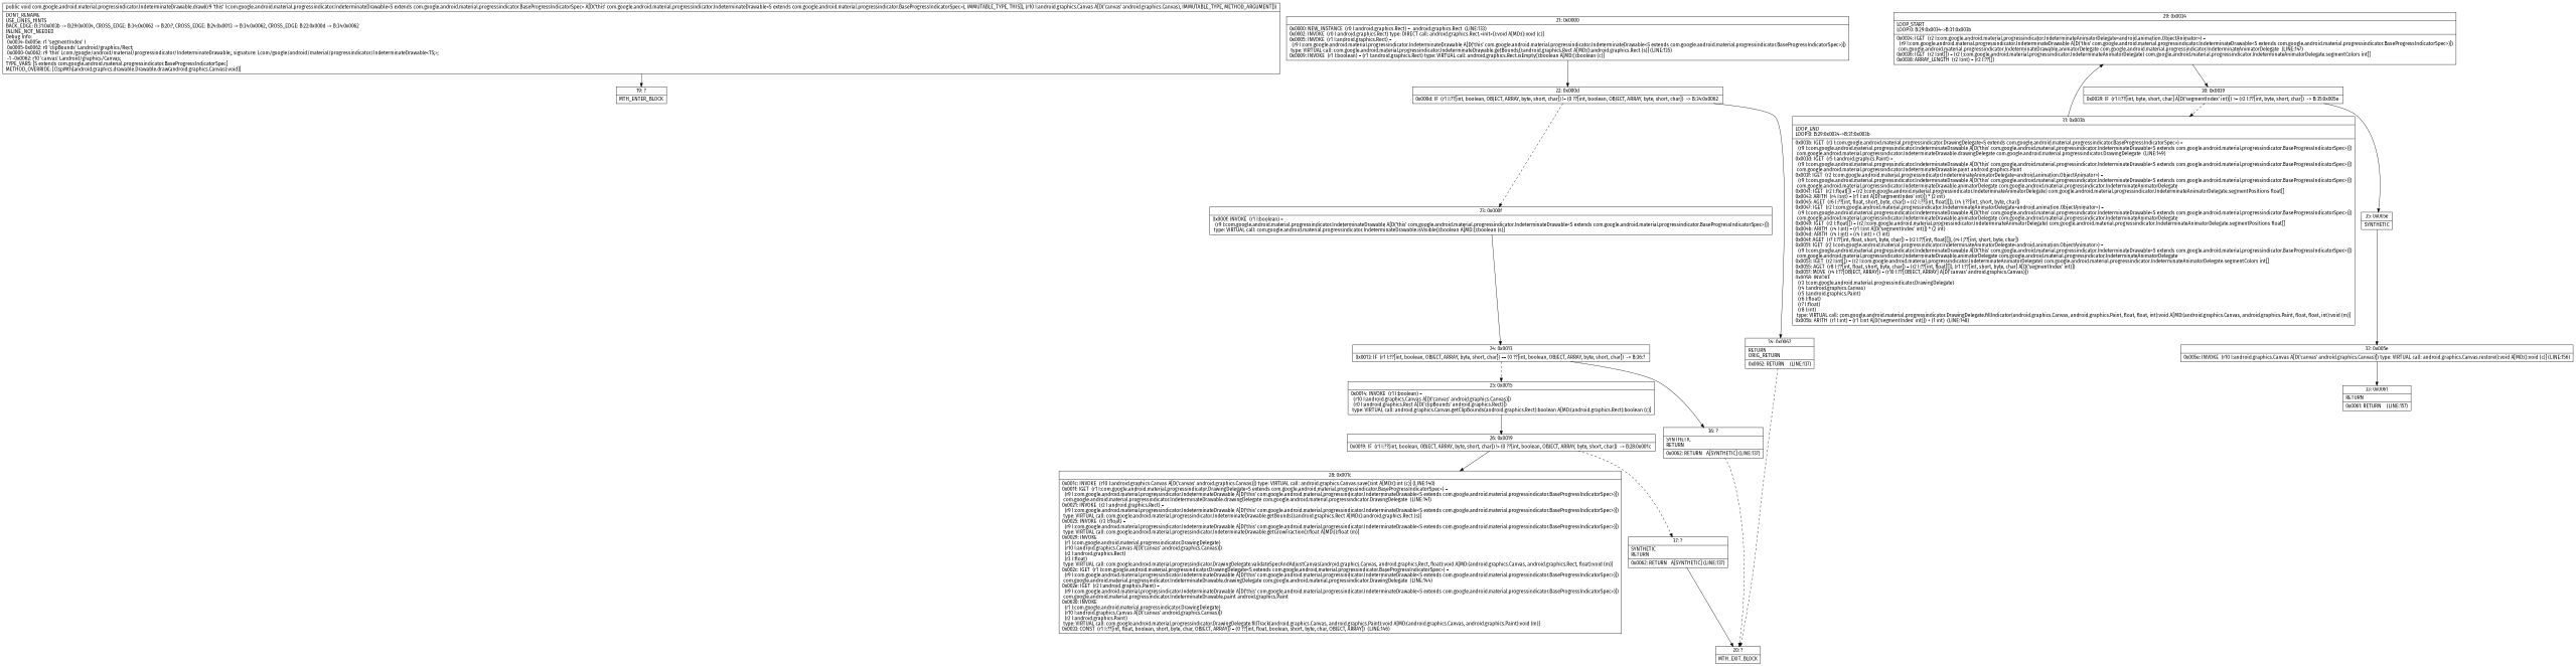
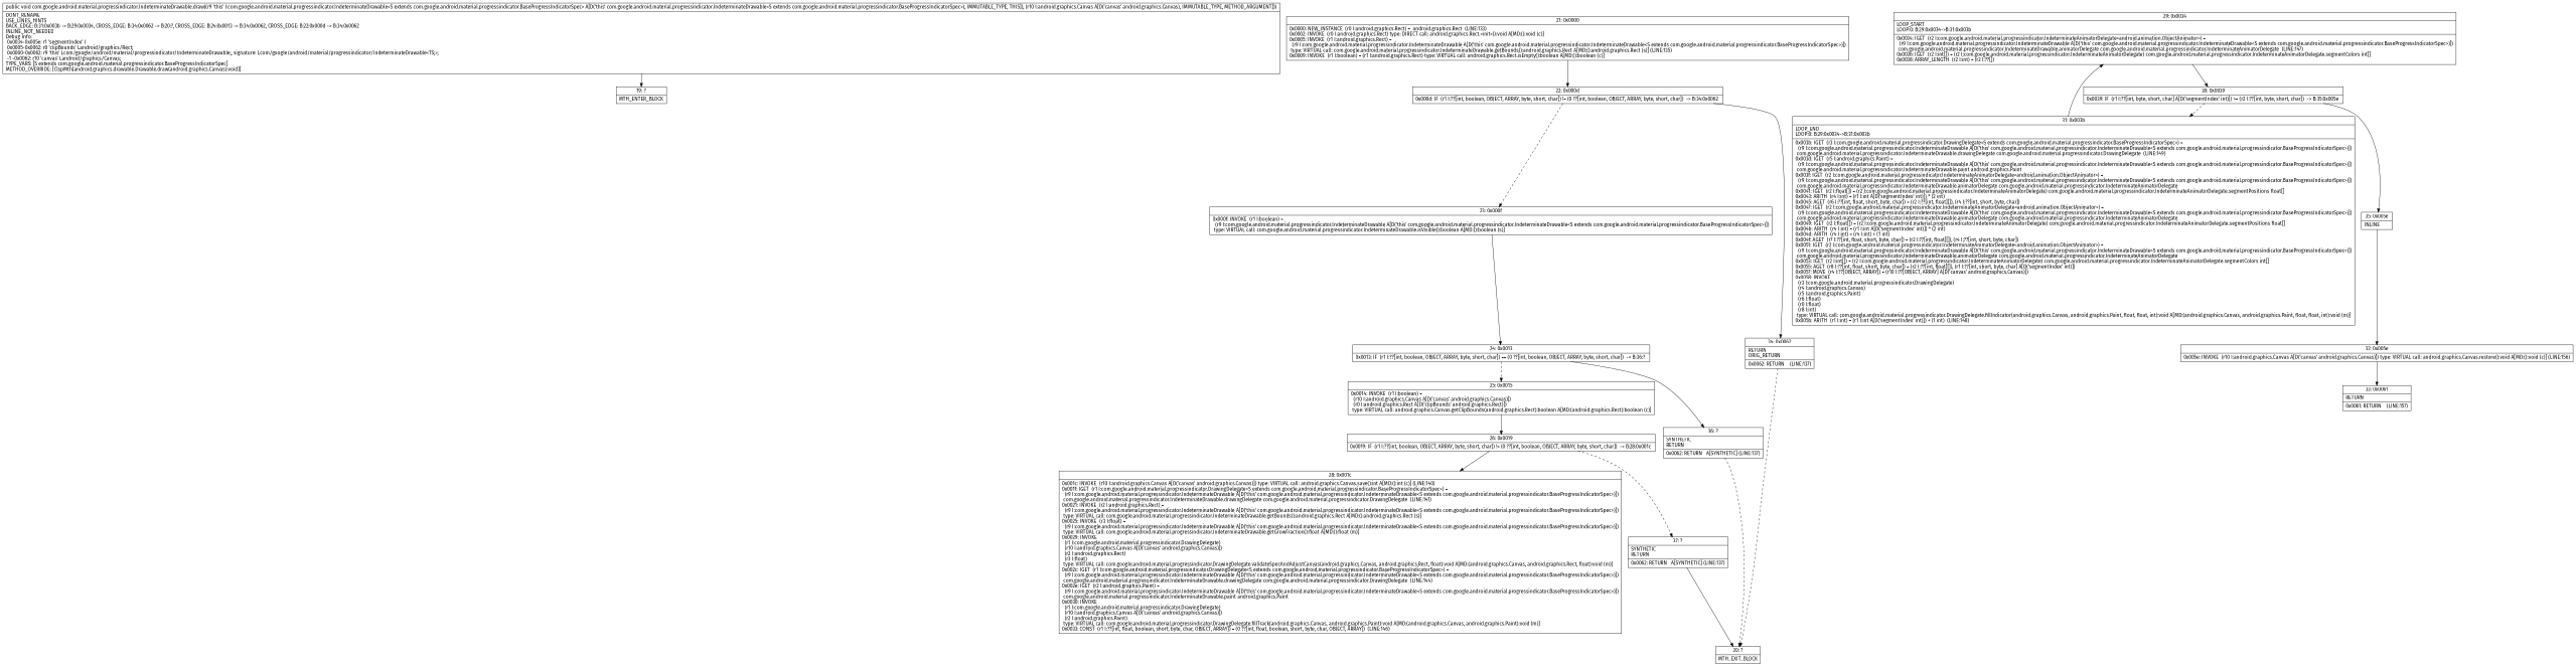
  digraph {
    fontname="Fira Sans"
    node [fontname="Fira Sans" shape=record]
    edge [fontname="Fira Sans"]
    n1 [label="{19\:\ ?|MTH_ENTER_BLOCK\l}"]
    n2 [label="{21\:\ 0x0000|0x0000: NEW_INSTANCE  (r0 I:android.graphics.Rect) =  android.graphics.Rect  (LINE:133)\l0x0002: INVOKE  (r0 I:android.graphics.Rect) type: DIRECT call: android.graphics.Rect.\<init\>():void A[MD:():void (c)]\l0x0005: INVOKE  (r1 I:android.graphics.Rect) = \l  (r9 I:com.google.android.material.progressindicator.IndeterminateDrawable A[D('this' com.google.android.material.progressindicator.IndeterminateDrawable\<S extends com.google.android.material.progressindicator.BaseProgressIndicatorSpec\>)])\l type: VIRTUAL call: com.google.android.material.progressindicator.IndeterminateDrawable.getBounds():android.graphics.Rect A[MD:():android.graphics.Rect (s)] (LINE:135)\l0x0009: INVOKE  (r1 I:boolean) = (r1 I:android.graphics.Rect) type: VIRTUAL call: android.graphics.Rect.isEmpty():boolean A[MD:():boolean (c)]\l}"]
    n3 [label="{22\:\ 0x000d|0x000d: IF  (r1 I:??[int, boolean, OBJECT, ARRAY, byte, short, char]) != (0 ??[int, boolean, OBJECT, ARRAY, byte, short, char])  \-\> B:34:0x0062 \l}"]
    n4 [label="{23\:\ 0x000f|0x000f: INVOKE  (r1 I:boolean) = \l  (r9 I:com.google.android.material.progressindicator.IndeterminateDrawable A[D('this' com.google.android.material.progressindicator.IndeterminateDrawable\<S extends com.google.android.material.progressindicator.BaseProgressIndicatorSpec\>)])\l type: VIRTUAL call: com.google.android.material.progressindicator.IndeterminateDrawable.isVisible():boolean A[MD:():boolean (s)]\l}"]
    n5 [label="{34\:\ 0x0062|RETURN\lORIG_RETURN\l|0x0062: RETURN    (LINE:137)\l}"]
    n6 [label="{24\:\ 0x0013|0x0013: IF  (r1 I:??[int, boolean, OBJECT, ARRAY, byte, short, char]) == (0 ??[int, boolean, OBJECT, ARRAY, byte, short, char])  \-\> B:36:? \l}"]
    n7 [label="{20\:\ ?|MTH_EXIT_BLOCK\l}"]
    n8 [label="{25\:\ 0x0015|0x0014: INVOKE  (r1 I:boolean) = \l  (r10 I:android.graphics.Canvas A[D('canvas' android.graphics.Canvas)])\l  (r0 I:android.graphics.Rect A[D('clipBounds' android.graphics.Rect)])\l type: VIRTUAL call: android.graphics.Canvas.getClipBounds(android.graphics.Rect):boolean A[MD:(android.graphics.Rect):boolean (c)]\l}"]
    n9 [label="{36\:\ ?|SYNTHETIC\lRETURN\l|0x0062: RETURN   A[SYNTHETIC] (LINE:137)\l}"]
    n10 [label="{26\:\ 0x0019|0x0019: IF  (r1 I:??[int, boolean, OBJECT, ARRAY, byte, short, char]) != (0 ??[int, boolean, OBJECT, ARRAY, byte, short, char])  \-\> B:28:0x001c \l}"]
-   n11 [label="{28\:\ 0x001c|0x001c: INVOKE  (r10 I:android.graphics.Canvas A[D('canvas' android.graphics.Canvas)]) type: VIRTUAL call: android.graphics.Canvas.save():int A[MD:():int (c)] (LINE:140)\l0x001f: IGET  (r1 I:com.google.android.material.progressindicator.DrawingDelegate\<S extends com.google.android.material.progressindicator.BaseProgressIndicatorSpec\>) = \l  (r9 I:com.google.android.material.progressindicator.IndeterminateDrawable A[D('this' com.google.android.material.progressindicator.IndeterminateDrawable\<S extends com.google.android.material.progressindicator.BaseProgressIndicatorSpec\>)])\l com.google.android.material.progressindicator.IndeterminateDrawable.drawingDelegate com.google.android.material.progressindicator.DrawingDelegate  (LINE:141)\l0x0021: INVOKE  (r2 I:android.graphics.Rect) = \l  (r9 I:com.google.android.material.progressindicator.IndeterminateDrawable A[D('this' com.google.android.material.progressindicator.IndeterminateDrawable\<S extends com.google.android.material.progressindicator.BaseProgressIndicatorSpec\>)])\l type: VIRTUAL call: com.google.android.material.progressindicator.IndeterminateDrawable.getBounds():android.graphics.Rect A[MD:():android.graphics.Rect (s)]\l0x0025: INVOKE  (r3 I:float) = \l  (r9 I:com.google.android.material.progressindicator.IndeterminateDrawable A[D('this' com.google.android.material.progressindicator.IndeterminateDrawable\<S extends com.google.android.material.progressindicator.BaseProgressIndicatorSpec\>)])\l type: VIRTUAL call: com.google.android.material.progressindicator.IndeterminateDrawable.getGrowFraction():float A[MD:():float (m)]\l0x0029: INVOKE  \l  (r1 I:com.google.android.material.progressindicator.DrawingDelegate)\l  (r10 I:android.graphics.Canvas A[D('canvas' android.graphics.Canvas)])\l  (r2 I:android.graphics.Rect)\l  (r3 I:float)\l type: VIRTUAL call: com.google.android.material.progressindicator.DrawingDelegate.validateSpecAndAdjustCanvas(android.graphics.Canvas, android.graphics.Rect, float):void A[MD:(android.graphics.Canvas, android.graphics.Rect, float):void (m)]\l0x002c: IGET  (r1 I:com.google.android.material.progressindicator.DrawingDelegate\<S extends com.google.android.material.progressindicator.BaseProgressIndicatorSpec\>) = \l  (r9 I:com.google.android.material.progressindicator.IndeterminateDrawable A[D('this' com.google.android.material.progressindicator.IndeterminateDrawable\<S extends com.google.android.material.progressindicator.BaseProgressIndicatorSpec\>)])\l com.google.android.material.progressindicator.IndeterminateDrawable.drawingDelegate com.google.android.material.progressindicator.DrawingDelegate  (LINE:144)\l0x002e: IGET  (r2 I:android.graphics.Paint) = \l  (r9 I:com.google.android.material.progressindicator.IndeterminateDrawable A[D('this' com.google.android.material.progressindicator.IndeterminateDrawable\<S extends com.google.android.material.progressindicator.BaseProgressIndicatorSpec\>)])\l com.google.android.material.progressindicator.IndeterminateDrawable.paint android.graphics.Paint \l0x0630: INVOKE  \l  (r1 I:com.google.android.material.progressindicator.DrawingDelegate)\l  (r10 I:android.graphics.Canvas A[D('canvas' android.graphics.Canvas)])\l  (r2 I:android.graphics.Paint)\l type: VIRTUAL call: com.google.android.material.progressindicator.DrawingDelegate.fillTrack(android.graphics.Canvas, android.graphics.Paint):void A[MD:(android.graphics.Canvas, android.graphics.Paint):void (m)]\l0x0033: CONST  (r1 I:??[int, float, boolean, short, byte, char, OBJECT, ARRAY]) = (0 ??[int, float, boolean, short, byte, char, OBJECT, ARRAY])  (LINE:146)\l}"]
+   n11 [label="{28\:\ 0x001c|0x001c: INVOKE  (r10 I:android.graphics.Canvas A[D('canvas' android.graphics.Canvas)]) type: VIRTUAL call: android.graphics.Canvas.save():int A[MD:():int (c)] (LINE:140)\l0x001f: IGET  (r1 I:com.google.android.material.progressindicator.DrawingDelegate\<S extends com.google.android.material.progressindicator.BaseProgressIndicatorSpec\>) = \l  (r9 I:com.google.android.material.progressindicator.IndeterminateDrawable A[D('this' com.google.android.material.progressindicator.IndeterminateDrawable\<S extends com.google.android.material.progressindicator.BaseProgressIndicatorSpec\>)])\l com.google.android.material.progressindicator.IndeterminateDrawable.drawingDelegate com.google.android.material.progressindicator.DrawingDelegate  (LINE:141)\l0x0021: INVOKE  (r2 I:android.graphics.Rect) = \l  (r9 I:com.google.android.material.progressindicator.IndeterminateDrawable A[D('this' com.google.android.material.progressindicator.IndeterminateDrawable\<S extends com.google.android.material.progressindicator.BaseProgressIndicatorSpec\>)])\l type: VIRTUAL call: com.google.android.material.progressindicator.IndeterminateDrawable.getBounds():android.graphics.Rect A[MD:():android.graphics.Rect (s)]\l0x0025: INVOKE  (r3 I:float) = \l  (r9 I:com.google.android.material.progressindicator.IndeterminateDrawable A[D('this' com.google.android.material.progressindicator.IndeterminateDrawable\<S extends com.google.android.material.progressindicator.BaseProgressIndicatorSpec\>)])\l type: VIRTUAL call: com.google.android.material.progressindicator.IndeterminateDrawable.getGrowFraction():float A[MD:():float (m)]\l0x0029: INVOKE  \l  (r1 I:com.google.android.material.progressindicator.DrawingDelegate)\l  (r10 I:android.graphics.Canvas A[D('canvas' android.graphics.Canvas)])\l  (r2 I:android.graphics.Rect)\l  (r3 I:float)\l type: VIRTUAL call: com.google.android.material.progressindicator.DrawingDelegate.validateSpecAndAdjustCanvas(android.graphics.Canvas, android.graphics.Rect, float):void A[MD:(android.graphics.Canvas, android.graphics.Rect, float):void (m)]\l0x002c: IGET  (r1 I:com.google.android.material.progressindicator.DrawingDelegate\<S extends com.google.android.material.progressindicator.BaseProgressIndicatorSpec\>) = \l  (r9 I:com.google.android.material.progressindicator.IndeterminateDrawable A[D('this' com.google.android.material.progressindicator.IndeterminateDrawable\<S extends com.google.android.material.progressindicator.BaseProgressIndicatorSpec\>)])\l com.google.android.material.progressindicator.IndeterminateDrawable.drawingDelegate com.google.android.material.progressindicator.DrawingDelegate  (LINE:144)\l0x002e: IGET  (r2 I:android.graphics.Paint) = \l  (r9 I:com.google.android.material.progressindicator.IndeterminateDrawable A[D('this' com.google.android.material.progressindicator.IndeterminateDrawable\<S extends com.google.android.material.progressindicator.BaseProgressIndicatorSpec\>)])\l com.google.android.material.progressindicator.IndeterminateDrawable.paint android.graphics.Paint \l0x0030: INVOKE  \l  (r1 I:com.google.android.material.progressindicator.DrawingDelegate)\l  (r10 I:android.graphics.Canvas A[D('canvas' android.graphics.Canvas)])\l  (r2 I:android.graphics.Paint)\l type: VIRTUAL call: com.google.android.material.progressindicator.DrawingDelegate.fillTrack(android.graphics.Canvas, android.graphics.Paint):void A[MD:(android.graphics.Canvas, android.graphics.Paint):void (m)]\l0x0033: CONST  (r1 I:??[int, float, boolean, short, byte, char, OBJECT, ARRAY]) = (0 ??[int, float, boolean, short, byte, char, OBJECT, ARRAY])  (LINE:146)\l}"]
    n12 [label="{37\:\ ?|SYNTHETIC\lRETURN\l|0x0062: RETURN   A[SYNTHETIC] (LINE:137)\l}"]
    n13 [label="{29\:\ 0x0034|LOOP_START\lLOOP:0: B:29:0x0034\-\>B:31:0x003b\l|0x0034: IGET  (r2 I:com.google.android.material.progressindicator.IndeterminateAnimatorDelegate\<android.animation.ObjectAnimator\>) = \l  (r9 I:com.google.android.material.progressindicator.IndeterminateDrawable A[D('this' com.google.android.material.progressindicator.IndeterminateDrawable\<S extends com.google.android.material.progressindicator.BaseProgressIndicatorSpec\>)])\l com.google.android.material.progressindicator.IndeterminateDrawable.animatorDelegate com.google.android.material.progressindicator.IndeterminateAnimatorDelegate  (LINE:147)\l0x0036: IGET  (r2 I:int[]) = (r2 I:com.google.android.material.progressindicator.IndeterminateAnimatorDelegate) com.google.android.material.progressindicator.IndeterminateAnimatorDelegate.segmentColors int[] \l0x0038: ARRAY_LENGTH  (r2 I:int) = (r2 I:??[]) \l}"]
    n14 [label="{30\:\ 0x0039|0x0039: IF  (r1 I:??[int, byte, short, char] A[D('segmentIndex' int)]) \>= (r2 I:??[int, byte, short, char])  \-\> B:35:0x005e \l}"]
-   n15 [label="{31\:\ 0x003b|LOOP_END\lLOOP:0: B:29:0x0034\-\>B:31:0x003b\l|0x003b: IGET  (r3 I:com.google.android.material.progressindicator.DrawingDelegate\<S extends com.google.android.material.progressindicator.BaseProgressIndicatorSpec\>) = \l  (r9 I:com.google.android.material.progressindicator.IndeterminateDrawable A[D('this' com.google.android.material.progressindicator.IndeterminateDrawable\<S extends com.google.android.material.progressindicator.BaseProgressIndicatorSpec\>)])\l com.google.android.material.progressindicator.IndeterminateDrawable.drawingDelegate com.google.android.material.progressindicator.DrawingDelegate  (LINE:149)\l0x003d: IGET  (r5 I:android.graphics.Paint) = \l  (r9 I:com.google.android.material.progressindicator.IndeterminateDrawable A[D('this' com.google.android.material.progressindicator.IndeterminateDrawable\<S extends com.google.android.material.progressindicator.BaseProgressIndicatorSpec\>)])\l com.google.android.material.progressindicator.IndeterminateDrawable.paint android.graphics.Paint \l0x003f: IGET  (r2 I:com.google.android.material.progressindicator.IndeterminateAnimatorDelegate\<android.animation.ObjectAnimator\>) = \l  (r9 I:com.google.android.material.progressindicator.IndeterminateDrawable A[D('this' com.google.android.material.progressindicator.IndeterminateDrawable\<S extends com.google.android.material.progressindicator.BaseProgressIndicatorSpec\>)])\l com.google.android.material.progressindicator.IndeterminateDrawable.animatorDelegate com.google.android.material.progressindicator.IndeterminateAnimatorDelegate \l0x0041: IGET  (r2 I:float[]) = (r2 I:com.google.android.material.progressindicator.IndeterminateAnimatorDelegate) com.google.android.material.progressindicator.IndeterminateAnimatorDelegate.segmentPositions float[] \l0x0043: ARITH  (r4 I:int) = (r1 I:int A[D('segmentIndex' int)]) * (2 int) \l0x0045: AGET  (r6 I:??[int, float, short, byte, char]) = (r2 I:??[int, float][]), (r4 I:??[int, short, byte, char]) \l0x0047: IGET  (r2 I:com.google.android.material.progressindicator.IndeterminateAnimatorDelegate\<android.animation.ObjectAnimator\>) = \l  (r9 I:com.google.android.material.progressindicator.IndeterminateDrawable A[D('this' com.google.android.material.progressindicator.IndeterminateDrawable\<S extends com.google.android.material.progressindicator.BaseProgressIndicatorSpec\>)])\l com.google.android.material.progressindicator.IndeterminateDrawable.animatorDelegate com.google.android.material.progressindicator.IndeterminateAnimatorDelegate \l0x0049: IGET  (r2 I:float[]) = (r2 I:com.google.android.material.progressindicator.IndeterminateAnimatorDelegate) com.google.android.material.progressindicator.IndeterminateAnimatorDelegate.segmentPositions float[] \l0x004b: ARITH  (r4 I:int) = (r1 I:int A[D('segmentIndex' int)]) * (2 int) \l0x004d: ARITH  (r4 I:int) = (r4 I:int) + (1 int) \l0x004f: AGET  (r7 I:??[int, float, short, byte, char]) = (r2 I:??[int, float][]), (r4 I:??[int, short, byte, char]) \l0x0051: IGET  (r2 I:com.google.android.material.progressindicator.IndeterminateAnimatorDelegate\<android.animation.ObjectAnimator\>) = \l  (r9 I:com.google.android.material.progressindicator.IndeterminateDrawable A[D('this' com.google.android.material.progressindicator.IndeterminateDrawable\<S extends com.google.android.material.progressindicator.BaseProgressIndicatorSpec\>)])\l com.google.android.material.progressindicator.IndeterminateDrawable.animatorDelegate com.google.android.material.progressindicator.IndeterminateAnimatorDelegate \l0x0053: IGET  (r2 I:int[]) = (r2 I:com.google.android.material.progressindicator.IndeterminateAnimatorDelegate) com.google.android.material.progressindicator.IndeterminateAnimatorDelegate.segmentColors int[] \l0x0055: AGET  (r8 I:??[int, float, short, byte, char]) = (r2 I:??[int, float][]), (r1 I:??[int, short, byte, char] A[D('segmentIndex' int)]) \l0x0057: MOVE  (r4 I:??[OBJECT, ARRAY]) = (r10 I:??[OBJECT, ARRAY] A[D('canvas' android.graphics.Canvas)]) \l0x0058: INVOKE  \l  (r3 I:com.google.android.material.progressindicator.DrawingDelegate)\l  (r4 I:android.graphics.Canvas)\l  (r5 I:android.graphics.Paint)\l  (r6 I:float)\l  (r7 I:float)\l  (r8 I:int)\l type: VIRTUAL call: com.google.android.material.progressindicator.DrawingDelegate.fillIndicator(android.graphics.Canvas, android.graphics.Paint, float, float, int):void A[MD:(android.graphics.Canvas, android.graphics.Paint, float, float, int):void (m)]\l0x005b: ARITH  (r1 I:int) = (r1 I:int A[D('segmentIndex' int)]) + (1 int)  (LINE:148)\l}"]
-   n16 [label="{35\:\ 0x005e|SYNTHETIC\l}"]
+   n15 [label="{31\:\ 0x003b|LOOP_END\lLOOP:0: B:29:0x0034\-\>B:31:0x003b\l|0x003b: IGET  (r3 I:com.google.android.material.progressindicator.DrawingDelegate\<S extends com.google.android.material.progressindicator.BaseProgressIndicatorSpec\>) = \l  (r9 I:com.google.android.material.progressindicator.IndeterminateDrawable A[D('this' com.google.android.material.progressindicator.IndeterminateDrawable\<S extends com.google.android.material.progressindicator.BaseProgressIndicatorSpec\>)])\l com.google.android.material.progressindicator.IndeterminateDrawable.drawingDelegate com.google.android.material.progressindicator.DrawingDelegate  (LINE:149)\l0x003d: IGET  (r5 I:android.graphics.Paint) = \l  (r9 I:com.google.android.material.progressindicator.IndeterminateDrawable A[D('this' com.google.android.material.progressindicator.IndeterminateDrawable\<S extends com.google.android.material.progressindicator.BaseProgressIndicatorSpec\>)])\l com.google.android.material.progressindicator.IndeterminateDrawable.paint android.graphics.Paint \l0x003f: IGET  (r2 I:com.google.android.material.progressindicator.IndeterminateAnimatorDelegate\<android.animation.ObjectAnimator\>) = \l  (r9 I:com.google.android.material.progressindicator.IndeterminateDrawable A[D('this' com.google.android.material.progressindicator.IndeterminateDrawable\<S extends com.google.android.material.progressindicator.BaseProgressIndicatorSpec\>)])\l com.google.android.material.progressindicator.IndeterminateDrawable.animatorDelegate com.google.android.material.progressindicator.IndeterminateAnimatorDelegate \l0x0041: IGET  (r2 I:float[]) = (r2 I:com.google.android.material.progressindicator.IndeterminateAnimatorDelegate) com.google.android.material.progressindicator.IndeterminateAnimatorDelegate.segmentPositions float[] \l0x0043: ARITH  (r4 I:int) = (r1 I:int A[D('segmentIndex' int)]) * (2 int) \l0x0045: AGET  (r6 I:??[int, float, short, byte, char]) = (r2 I:??[int, float][]), (r4 I:??[int, short, byte, char]) \l0x0047: IGET  (r2 I:com.google.android.material.progressindicator.IndeterminateAnimatorDelegate\<android.animation.ObjectAnimator\>) = \l  (r9 I:com.google.android.material.progressindicator.IndeterminateDrawable A[D('this' com.google.android.material.progressindicator.IndeterminateDrawable\<S extends com.google.android.material.progressindicator.BaseProgressIndicatorSpec\>)])\l com.google.android.material.progressindicator.IndeterminateDrawable.animatorDelegate com.google.android.material.progressindicator.IndeterminateAnimatorDelegate \l0x0049: IGET  (r2 I:float[]) = (r2 I:com.google.android.material.progressindicator.IndeterminateAnimatorDelegate) com.google.android.material.progressindicator.IndeterminateAnimatorDelegate.segmentPositions float[] \l0x004b: ARITH  (r4 I:int) = (r1 I:int A[D('segmentIndex' int)]) * (2 int) \l0x004d: ARITH  (r4 I:int) = (r4 I:int) + (1 int) \l0x004f: AGET  (r7 I:??[int, float, short, byte, char]) = (r2 I:??[int, float][]), (r4 I:??[int, short, byte, char]) \l0x0051: IGET  (r2 I:com.google.android.material.progressindicator.IndeterminateAnimatorDelegate\<android.animation.ObjectAnimator\>) = \l  (r9 I:com.google.android.material.progressindicator.IndeterminateDrawable A[D('this' com.google.android.material.progressindicator.IndeterminateDrawable\<S extends com.google.android.material.progressindicator.BaseProgressIndicatorSpec\>)])\l com.google.android.material.progressindicator.IndeterminateDrawable.animatorDelegate com.google.android.material.progressindicator.IndeterminateAnimatorDelegate \l0x0053: IGET  (r2 I:int[]) = (r2 I:com.google.android.material.progressindicator.IndeterminateAnimatorDelegate) com.google.android.material.progressindicator.IndeterminateAnimatorDelegate.segmentColors int[] \l0x0055: AGET  (r8 I:??[int, float, short, byte, char]) = (r2 I:??[int, float][]), (r1 I:??[int, short, byte, char] A[D('segmentIndex' int)]) \l0x0057: MOVE  (r4 I:??[OBJECT, ARRAY]) = (r10 I:??[OBJECT, ARRAY] A[D('canvas' android.graphics.Canvas)]) \l0x0058: INVOKE  \l  (r3 I:com.google.android.material.progressindicator.DrawingDelegate)\l  (r4 I:android.graphics.Canvas)\l  (r5 I:android.graphics.Paint)\l  (r6 I:float)\l  (r0 I:float)\l  (r8 I:int)\l type: VIRTUAL call: com.google.android.material.progressindicator.DrawingDelegate.fillIndicator(android.graphics.Canvas, android.graphics.Paint, float, float, int):void A[MD:(android.graphics.Canvas, android.graphics.Paint, float, float, int):void (m)]\l0x005b: ARITH  (r1 I:int) = (r1 I:int A[D('segmentIndex' int)]) + (1 int)  (LINE:148)\l}"]
+   n16 [label="{35\:\ 0x005e|INLINE\l}"]
    n17 [label="{32\:\ 0x005e|0x005e: INVOKE  (r10 I:android.graphics.Canvas A[D('canvas' android.graphics.Canvas)]) type: VIRTUAL call: android.graphics.Canvas.restore():void A[MD:():void (c)] (LINE:156)\l}"]
    n18 [label="{33\:\ 0x0061|RETURN\l|0x0061: RETURN    (LINE:157)\l}"]
    n19 [label="{public void com.google.android.material.progressindicator.IndeterminateDrawable.draw((r9 'this' I:com.google.android.material.progressindicator.IndeterminateDrawable\<S extends com.google.android.material.progressindicator.BaseProgressIndicatorSpec\> A[D('this' com.google.android.material.progressindicator.IndeterminateDrawable\<S extends com.google.android.material.progressindicator.BaseProgressIndicatorSpec\>), IMMUTABLE_TYPE, THIS]), (r10 I:android.graphics.Canvas A[D('canvas' android.graphics.Canvas), IMMUTABLE_TYPE, METHOD_ARGUMENT]))  | DONT_RENAME\lUSE_LINES_HINTS\lBACK_EDGE: B:31:0x003b \-\> B:29:0x0034, CROSS_EDGE: B:34:0x0062 \-\> B:20:?, CROSS_EDGE: B:24:0x0013 \-\> B:34:0x0062, CROSS_EDGE: B:22:0x000d \-\> B:34:0x0062\lINLINE_NOT_NEEDED\lDebug Info:\l  0x0034\-0x005e: r1 'segmentIndex' I\l  0x0005\-0x0062: r0 'clipBounds' Landroid\/graphics\/Rect;\l  0x0000\-0x0062: r9 'this' Lcom\/google\/android\/material\/progressindicator\/IndeterminateDrawable;, signature: Lcom\/google\/android\/material\/progressindicator\/IndeterminateDrawable\<TS;\>;\l  \-1 \-0x0062: r10 'canvas' Landroid\/graphics\/Canvas;\lTYPE_VARS: [S extends com.google.android.material.progressindicator.BaseProgressIndicatorSpec]\lMETHOD_OVERRIDE: [ClspMth\{android.graphics.drawable.Drawable.draw(android.graphics.Canvas):void\}]\l}"]
    n2 -> n3
    n3 -> n4 [style=dashed]
    n3 -> n5
    n4 -> n6
    n5 -> n7 [style=dashed]
    n6 -> n8 [style=dashed]
    n6 -> n9
    n8 -> n10
    n9 -> n7 [style=dashed]
    n10 -> n11
    n10 -> n12 [style=dashed]
    n12 -> n7
    n13 -> n14
    n14 -> n15 [style=dashed]
    n14 -> n16
    n15 -> n13
    n16 -> n17
    n17 -> n18
    n19 -> n1
  }
